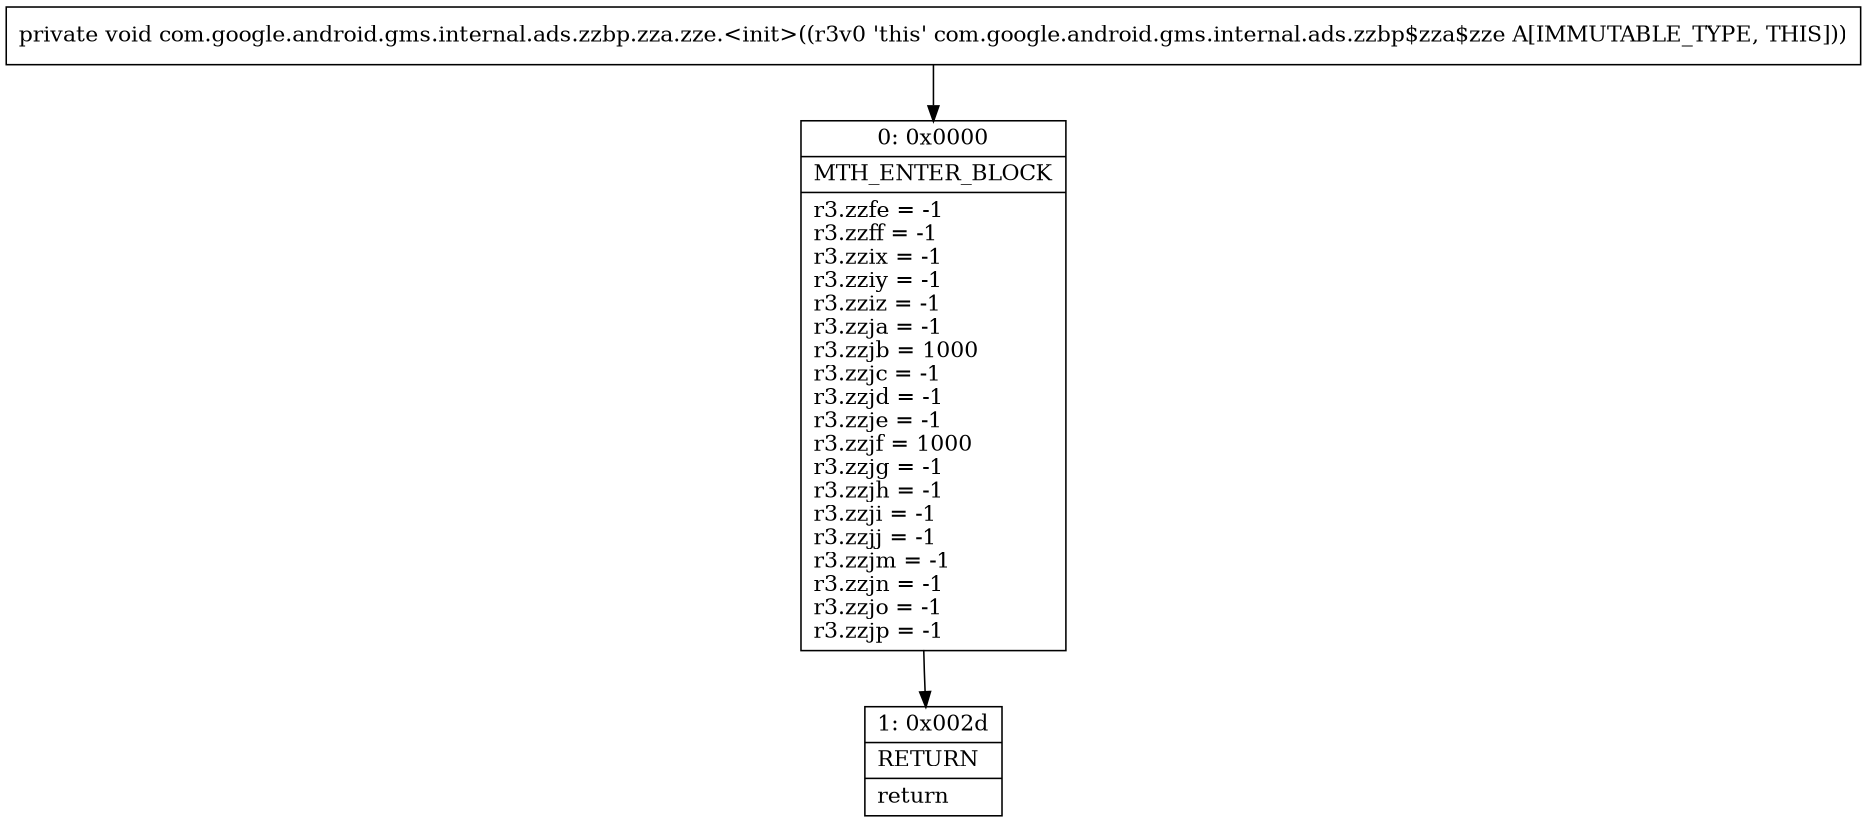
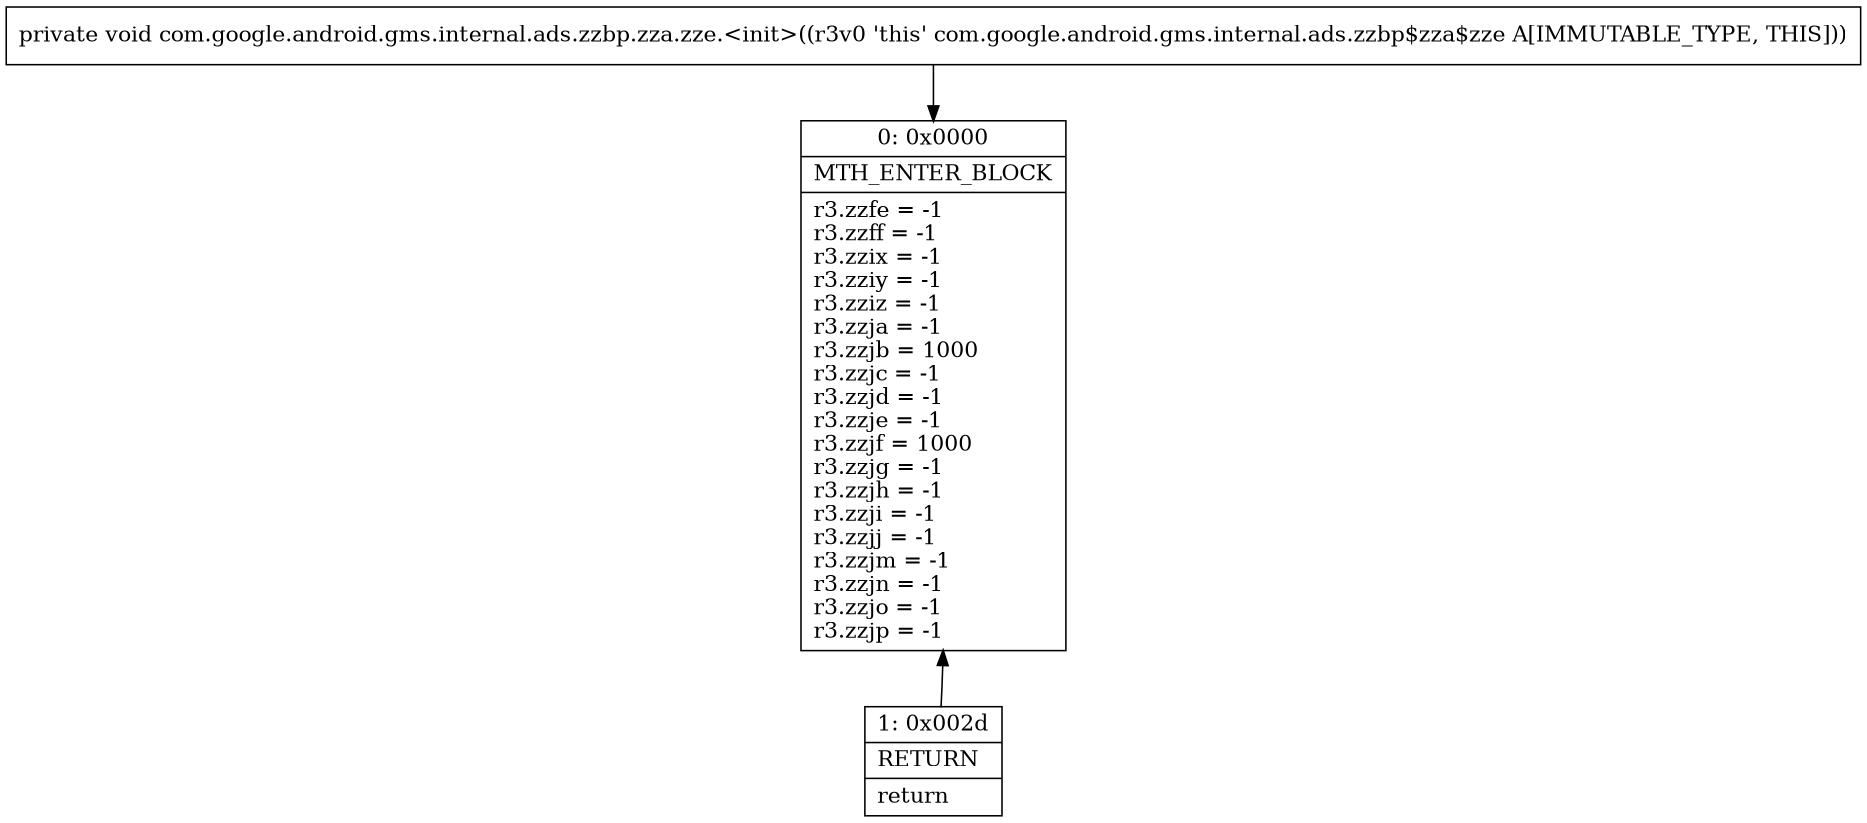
  digraph {
    node [shape=record]
    n1 [label="{0\:\ 0x0000|MTH_ENTER_BLOCK\l|r3.zzfe = \-1\lr3.zzff = \-1\lr3.zzix = \-1\lr3.zziy = \-1\lr3.zziz = \-1\lr3.zzja = \-1\lr3.zzjb = 1000\lr3.zzjc = \-1\lr3.zzjd = \-1\lr3.zzje = \-1\lr3.zzjf = 1000\lr3.zzjg = \-1\lr3.zzjh = \-1\lr3.zzji = \-1\lr3.zzjj = \-1\lr3.zzjm = \-1\lr3.zzjn = \-1\lr3.zzjo = \-1\lr3.zzjp = \-1\l}"]
    n2 [label="{1\:\ 0x002d|RETURN\l|return\l}"]
    n3 [label="{private void com.google.android.gms.internal.ads.zzbp.zza.zze.\<init\>((r3v0 'this' com.google.android.gms.internal.ads.zzbp$zza$zze A[IMMUTABLE_TYPE, THIS])) }"]
-   n1 -> n2
+   n2 -> n1
    n3 -> n1
  }
